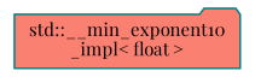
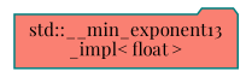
  digraph {
    rankdir=LR
    fontname="Playfair Display"
-   n1 [color=teal fillcolor=salmon fontname="Playfair Display" fontsize=10 height=0.2 label="std::__min_exponent10\l_impl\< float \>" shape=folder style=filled width=0.4]
+   n1 [color=teal fillcolor=salmon fontname="Playfair Display" fontsize=10 height=0.2 label="std::__min_exponent13\l_impl\< float \>" shape=folder style=filled width=0.4]
  }
